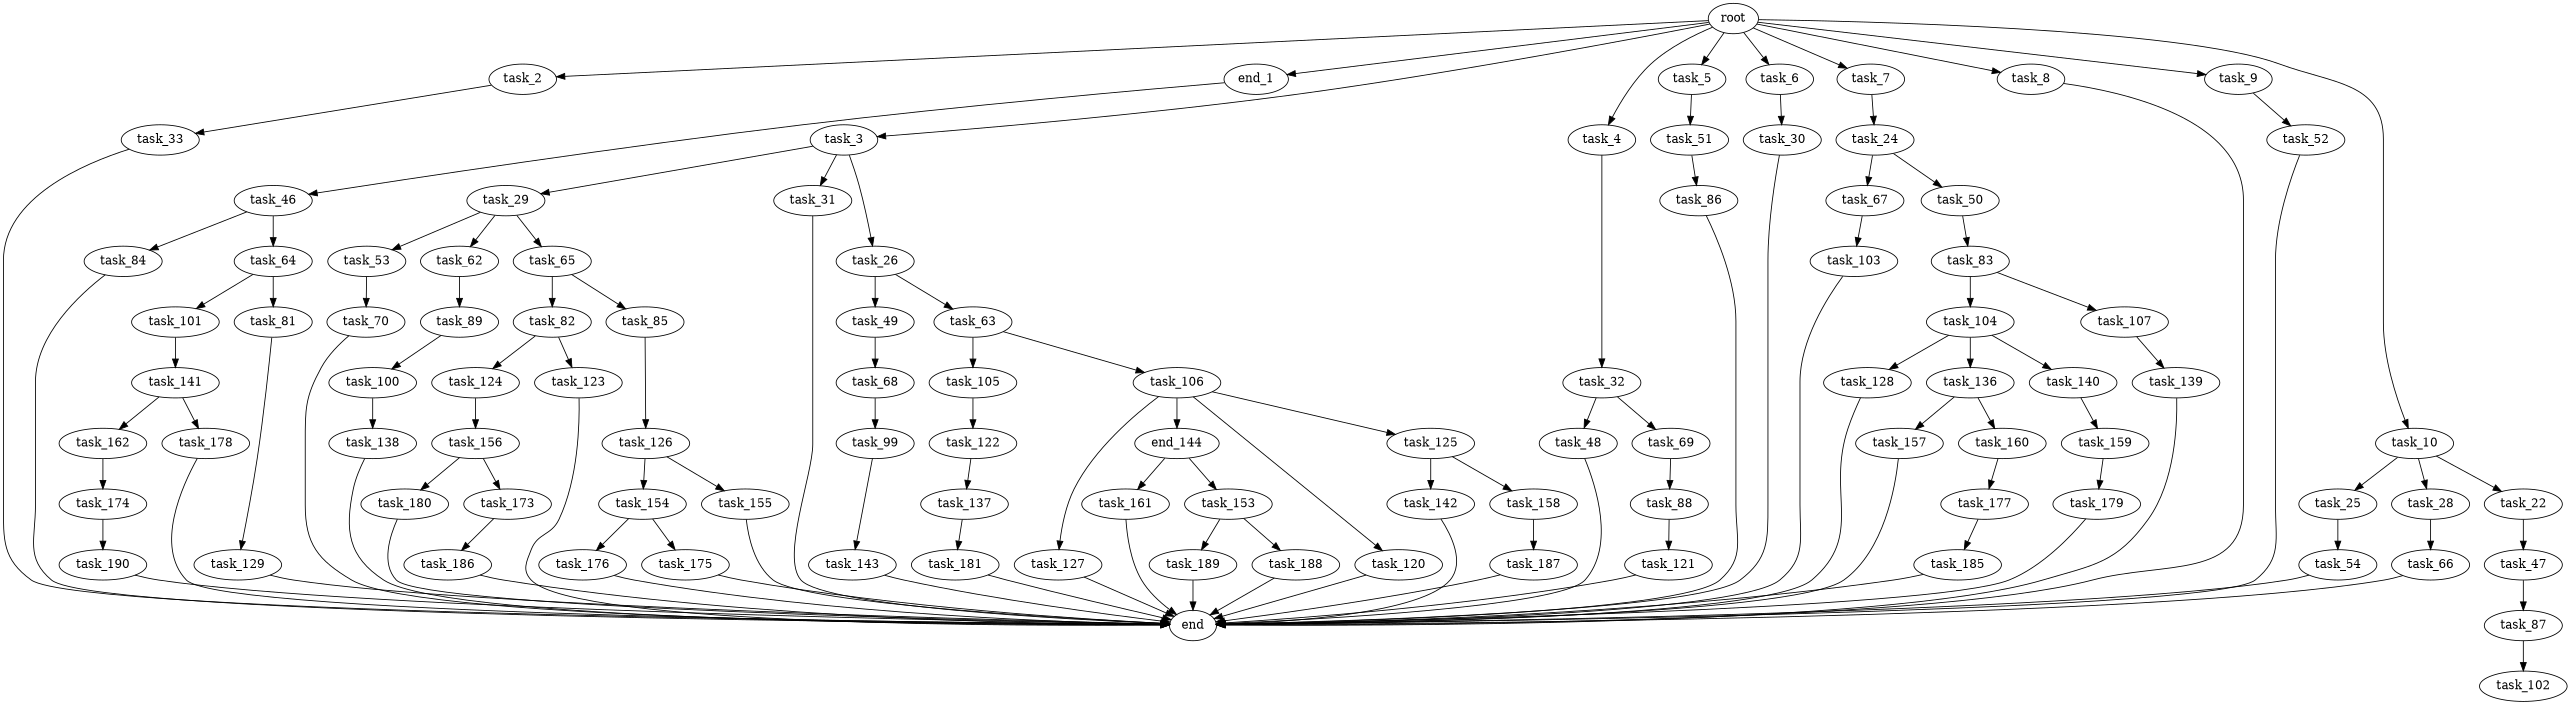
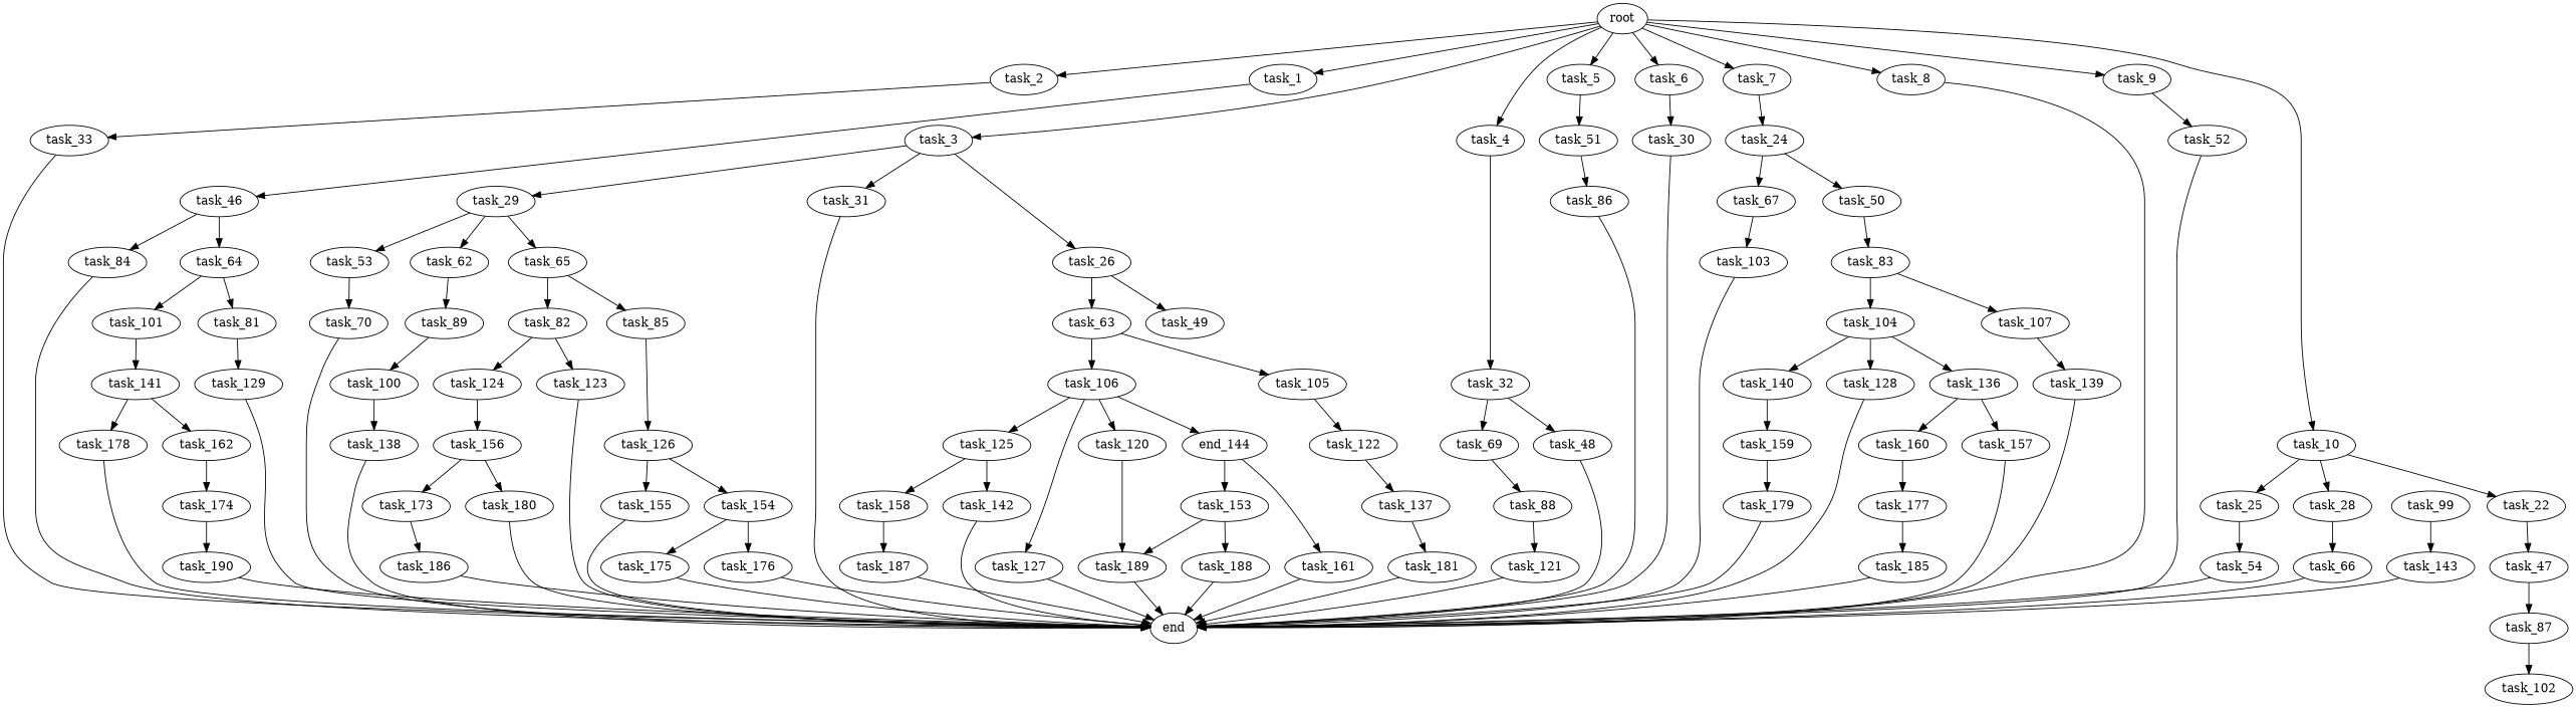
  digraph {
    root
-   task_1 [label=end_1]
+   task_1
    task_2
    task_3
    task_4
    task_5
    task_6
    task_7
    task_8
    task_9
    task_10
    task_46
    task_33
    task_26
    task_29
    task_31
    task_32
    task_51
    task_30
    task_24
    end
    task_52
    task_25
    n24 [label=task_22]
    task_28
    task_64
    task_84
    task_49
    task_63
    task_53
    task_62
    task_65
    task_48
    task_69
    task_86
    task_50
    task_67
    task_54
    task_47
    task_66
    task_83
    task_103
-   task_68
    task_105
    task_106
    task_87
    task_70
    task_89
    task_82
    task_85
    task_88
    task_81
    task_101
    task_102
    task_99
    task_104
    task_107
    task_100
    task_122
    task_120
    task_125
    task_127
    n63 [label=end_144]
    task_129
    task_141
    task_123
    task_124
    task_126
    task_143
    task_121
    task_156
    task_128
    task_136
    task_140
    task_139
    task_154
    task_155
    task_138
    task_162
    task_178
    task_157
    task_160
    task_159
    task_137
    task_142
    task_158
    task_153
    task_161
    task_181
    task_173
    task_180
    task_187
    task_175
    task_176
    task_177
    task_179
    task_174
    task_188
    task_189
    task_186
    task_185
    task_190
    root -> task_1
    root -> task_2
    root -> task_3
    root -> task_4
    root -> task_5
    root -> task_6
    root -> task_7
    root -> task_8
    root -> task_9
    root -> task_10
    task_1 -> task_46
    task_2 -> task_33
    task_3 -> task_26
    task_3 -> task_29
    task_3 -> task_31
    task_4 -> task_32
    task_5 -> task_51
    task_6 -> task_30
    task_7 -> task_24
    task_8 -> end
    task_9 -> task_52
    task_10 -> task_25
    task_10 -> n24
    task_10 -> task_28
    task_46 -> task_64
    task_46 -> task_84
    task_33 -> end
    task_26 -> task_49
    task_26 -> task_63
    task_29 -> task_53
    task_29 -> task_62
    task_29 -> task_65
    task_31 -> end
    task_32 -> task_48
    task_32 -> task_69
    task_51 -> task_86
    task_30 -> end
    task_24 -> task_50
    task_24 -> task_67
    task_52 -> end
    task_25 -> task_54
    n24 -> task_47
    task_28 -> task_66
    task_64 -> task_81
    task_64 -> task_101
    task_84 -> end
-   task_49 -> task_68
    task_63 -> task_105
    task_63 -> task_106
    task_53 -> task_70
    task_62 -> task_89
    task_65 -> task_82
    task_65 -> task_85
    task_48 -> end
    task_69 -> task_88
    task_86 -> end
    task_50 -> task_83
    task_67 -> task_103
    task_54 -> end
    task_47 -> task_87
    task_66 -> end
    task_83 -> task_104
    task_83 -> task_107
    task_103 -> end
-   task_68 -> task_99
    task_105 -> task_122
    task_106 -> task_120
    task_106 -> task_125
    task_106 -> task_127
    task_106 -> n63
    task_87 -> task_102
    task_70 -> end
    task_89 -> task_100
    task_82 -> task_123
    task_82 -> task_124
    task_85 -> task_126
    task_88 -> task_121
    task_81 -> task_129
    task_101 -> task_141
    task_99 -> task_143
    task_104 -> task_128
    task_104 -> task_136
    task_104 -> task_140
    task_107 -> task_139
    task_100 -> task_138
    task_122 -> task_137
-   task_120 -> end
+   task_120 -> task_189
    task_125 -> task_142
    task_125 -> task_158
    task_127 -> end
    n63 -> task_153
    n63 -> task_161
    task_129 -> end
    task_141 -> task_162
    task_141 -> task_178
    task_123 -> end
    task_124 -> task_156
    task_126 -> task_154
    task_126 -> task_155
    task_143 -> end
    task_121 -> end
    task_156 -> task_173
    task_156 -> task_180
    task_128 -> end
    task_136 -> task_157
    task_136 -> task_160
    task_140 -> task_159
    task_139 -> end
    task_154 -> task_175
    task_154 -> task_176
    task_155 -> end
    task_138 -> end
    task_162 -> task_174
    task_178 -> end
    task_157 -> end
    task_160 -> task_177
    task_159 -> task_179
    task_137 -> task_181
    task_142 -> end
    task_158 -> task_187
    task_153 -> task_188
    task_153 -> task_189
    task_161 -> end
    task_181 -> end
    task_173 -> task_186
    task_180 -> end
    task_187 -> end
    task_175 -> end
    task_176 -> end
    task_177 -> task_185
    task_179 -> end
    task_174 -> task_190
    task_188 -> end
    task_189 -> end
    task_186 -> end
    task_185 -> end
    task_190 -> end
  }
